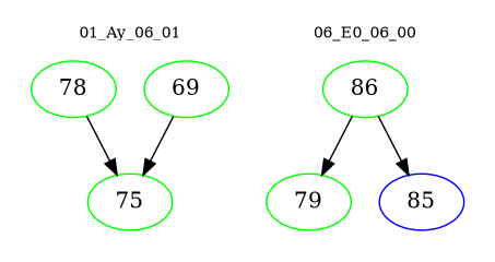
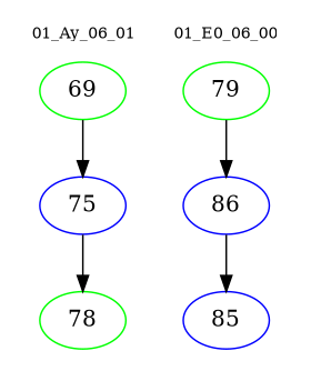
  digraph {
    node [color=blue]
    edge [color=black]
-   n1 [color=green label=75]
+   n1 [label=75]
    n2 [color=green label=69]
    n3 [color=green label=78]
-   n4 [color=green label=86]
+   n4 [label=86]
    n5 [color=green label=79]
    n6 [label=85]
    subgraph cluster_1 {
      color=white
      fontsize=10
      label="01_Ay_06_01"
      n1
      n2
      n3
    }
    subgraph cluster_2 {
      color=white
      fontsize=10
-     label="06_E0_06_00"
+     label="01_E0_06_00"
      n4
      n5
      n6
    }
-   n3 -> n1
+   n1 -> n3
    n2 -> n1
-   n4 -> n5
+   n5 -> n4
    n4 -> n6
  }
